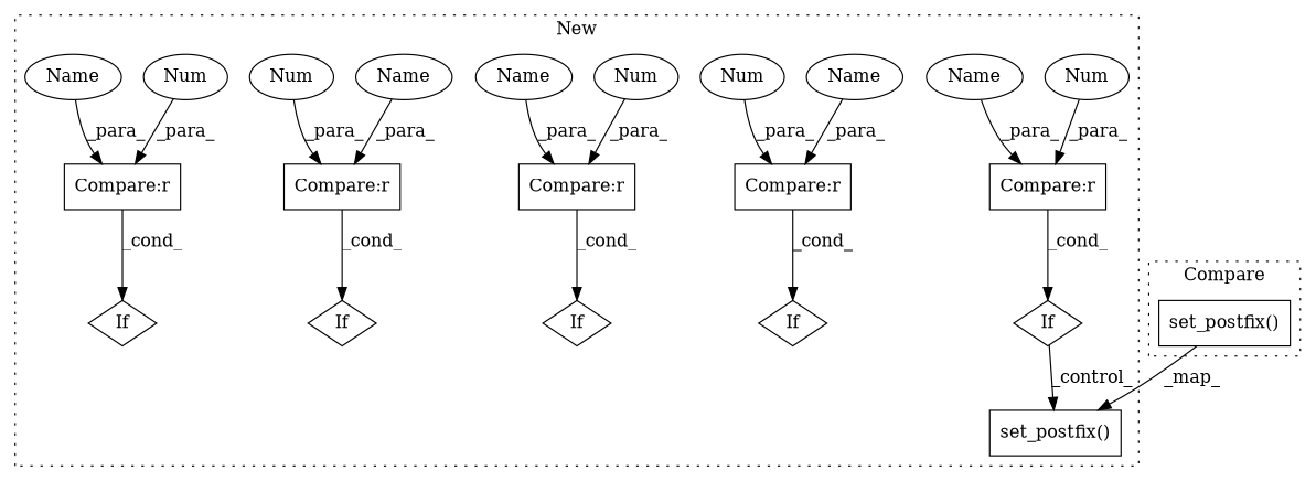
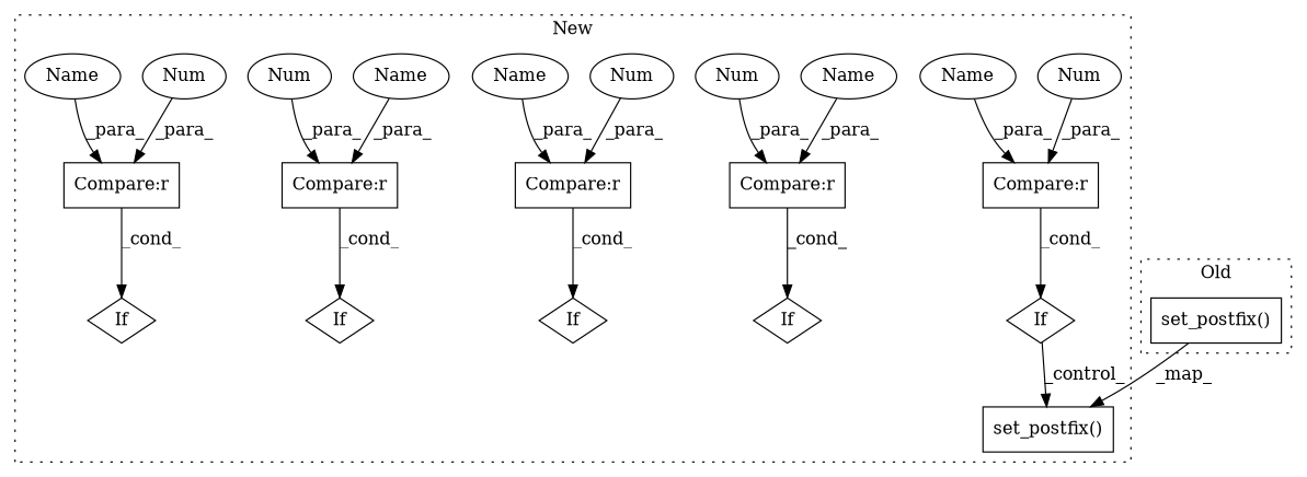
  digraph {
    node [a=96 l=3 s=3747 shape=ellipse]
    n1 [a=75 l=145 label="set_postfix()" s=3785 shape=box]
    n2 [label=If s=3744 shape=diamond]
    n3 [a=40 l=15 label="Compare:r" shape=box]
    n4 [a=76 l=1 label=Num s=3761]
    n5 [a=40 l=15 label="Compare:r" s=2498 shape=box]
    n6 [a=76 l=1 label=Num s=2512]
    n7 [label=If s=2495 shape=diamond]
    n8 [a=40 l=15 label="Compare:r" s=2734 shape=box]
    n9 [a=76 l=1 label=Num s=2748]
    n10 [label=If s=2731 shape=diamond]
    n11 [a=40 l=15 label="Compare:r" s=328 shape=box]
    n12 [a=76 l=1 label=Num s=342]
    n13 [label=If s=325 shape=diamond]
    n14 [a=40 l=15 label="Compare:r" s=3977 shape=box]
    n15 [a=76 l=1 label=Num s=3991]
    n16 [label=If s=3974 shape=diamond]
    n17 [a=87 l=10 label=Name]
    n18 [a=87 l=10 label=Name s=2734]
    n19 [a=87 l=10 label=Name s=2498]
    n20 [a=87 l=10 label=Name s=3977]
    n21 [a=87 l=10 label=Name s=328]
    n22 [a=75 l=139 label="set_postfix()" s=3611 shape=box]
    subgraph cluster_1 {
      label=New
      style=dotted
      n1
      n2
      n3
      n4
      n5
      n6
      n7
      n8
      n9
      n10
      n11
      n12
      n13
      n14
      n15
      n16
      n17
      n18
      n19
      n20
      n21
    }
    subgraph cluster_2 {
-     label=Compare
+     label=Old
      style=dotted
      n22
    }
    n2 -> n1 [label=_control_]
    n3 -> n2 [label=_cond_]
    n4 -> n3 [label=_para_]
    n5 -> n7 [label=_cond_]
    n6 -> n5 [label=_para_]
    n8 -> n10 [label=_cond_]
    n9 -> n8 [label=_para_]
    n11 -> n13 [label=_cond_]
    n12 -> n11 [label=_para_]
    n14 -> n16 [label=_cond_]
    n15 -> n14 [label=_para_]
    n17 -> n3 [label=_para_]
    n18 -> n8 [label=_para_]
    n19 -> n5 [label=_para_]
    n20 -> n14 [label=_para_]
    n21 -> n11 [label=_para_]
    n22 -> n1 [label=_map_]
  }
